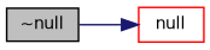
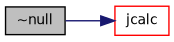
  digraph {
    rankdir=LR
    node [fontname=Helvetica fontsize=10 shape=record]
    n1 [color=black fillcolor=grey75 fontcolor=black height=0.2 label="~null" style=filled width=0.4]
-   n2 [color=red height=0.2 label=null width=0.4]
+   n2 [color=red height=0.2 label=jcalc width=0.4]
    n1 -> n2 [color=midnightblue fontname=Helvetica fontsize=10 labelfontname=Helvetica labelfontsize=10 style=solid]
  }
